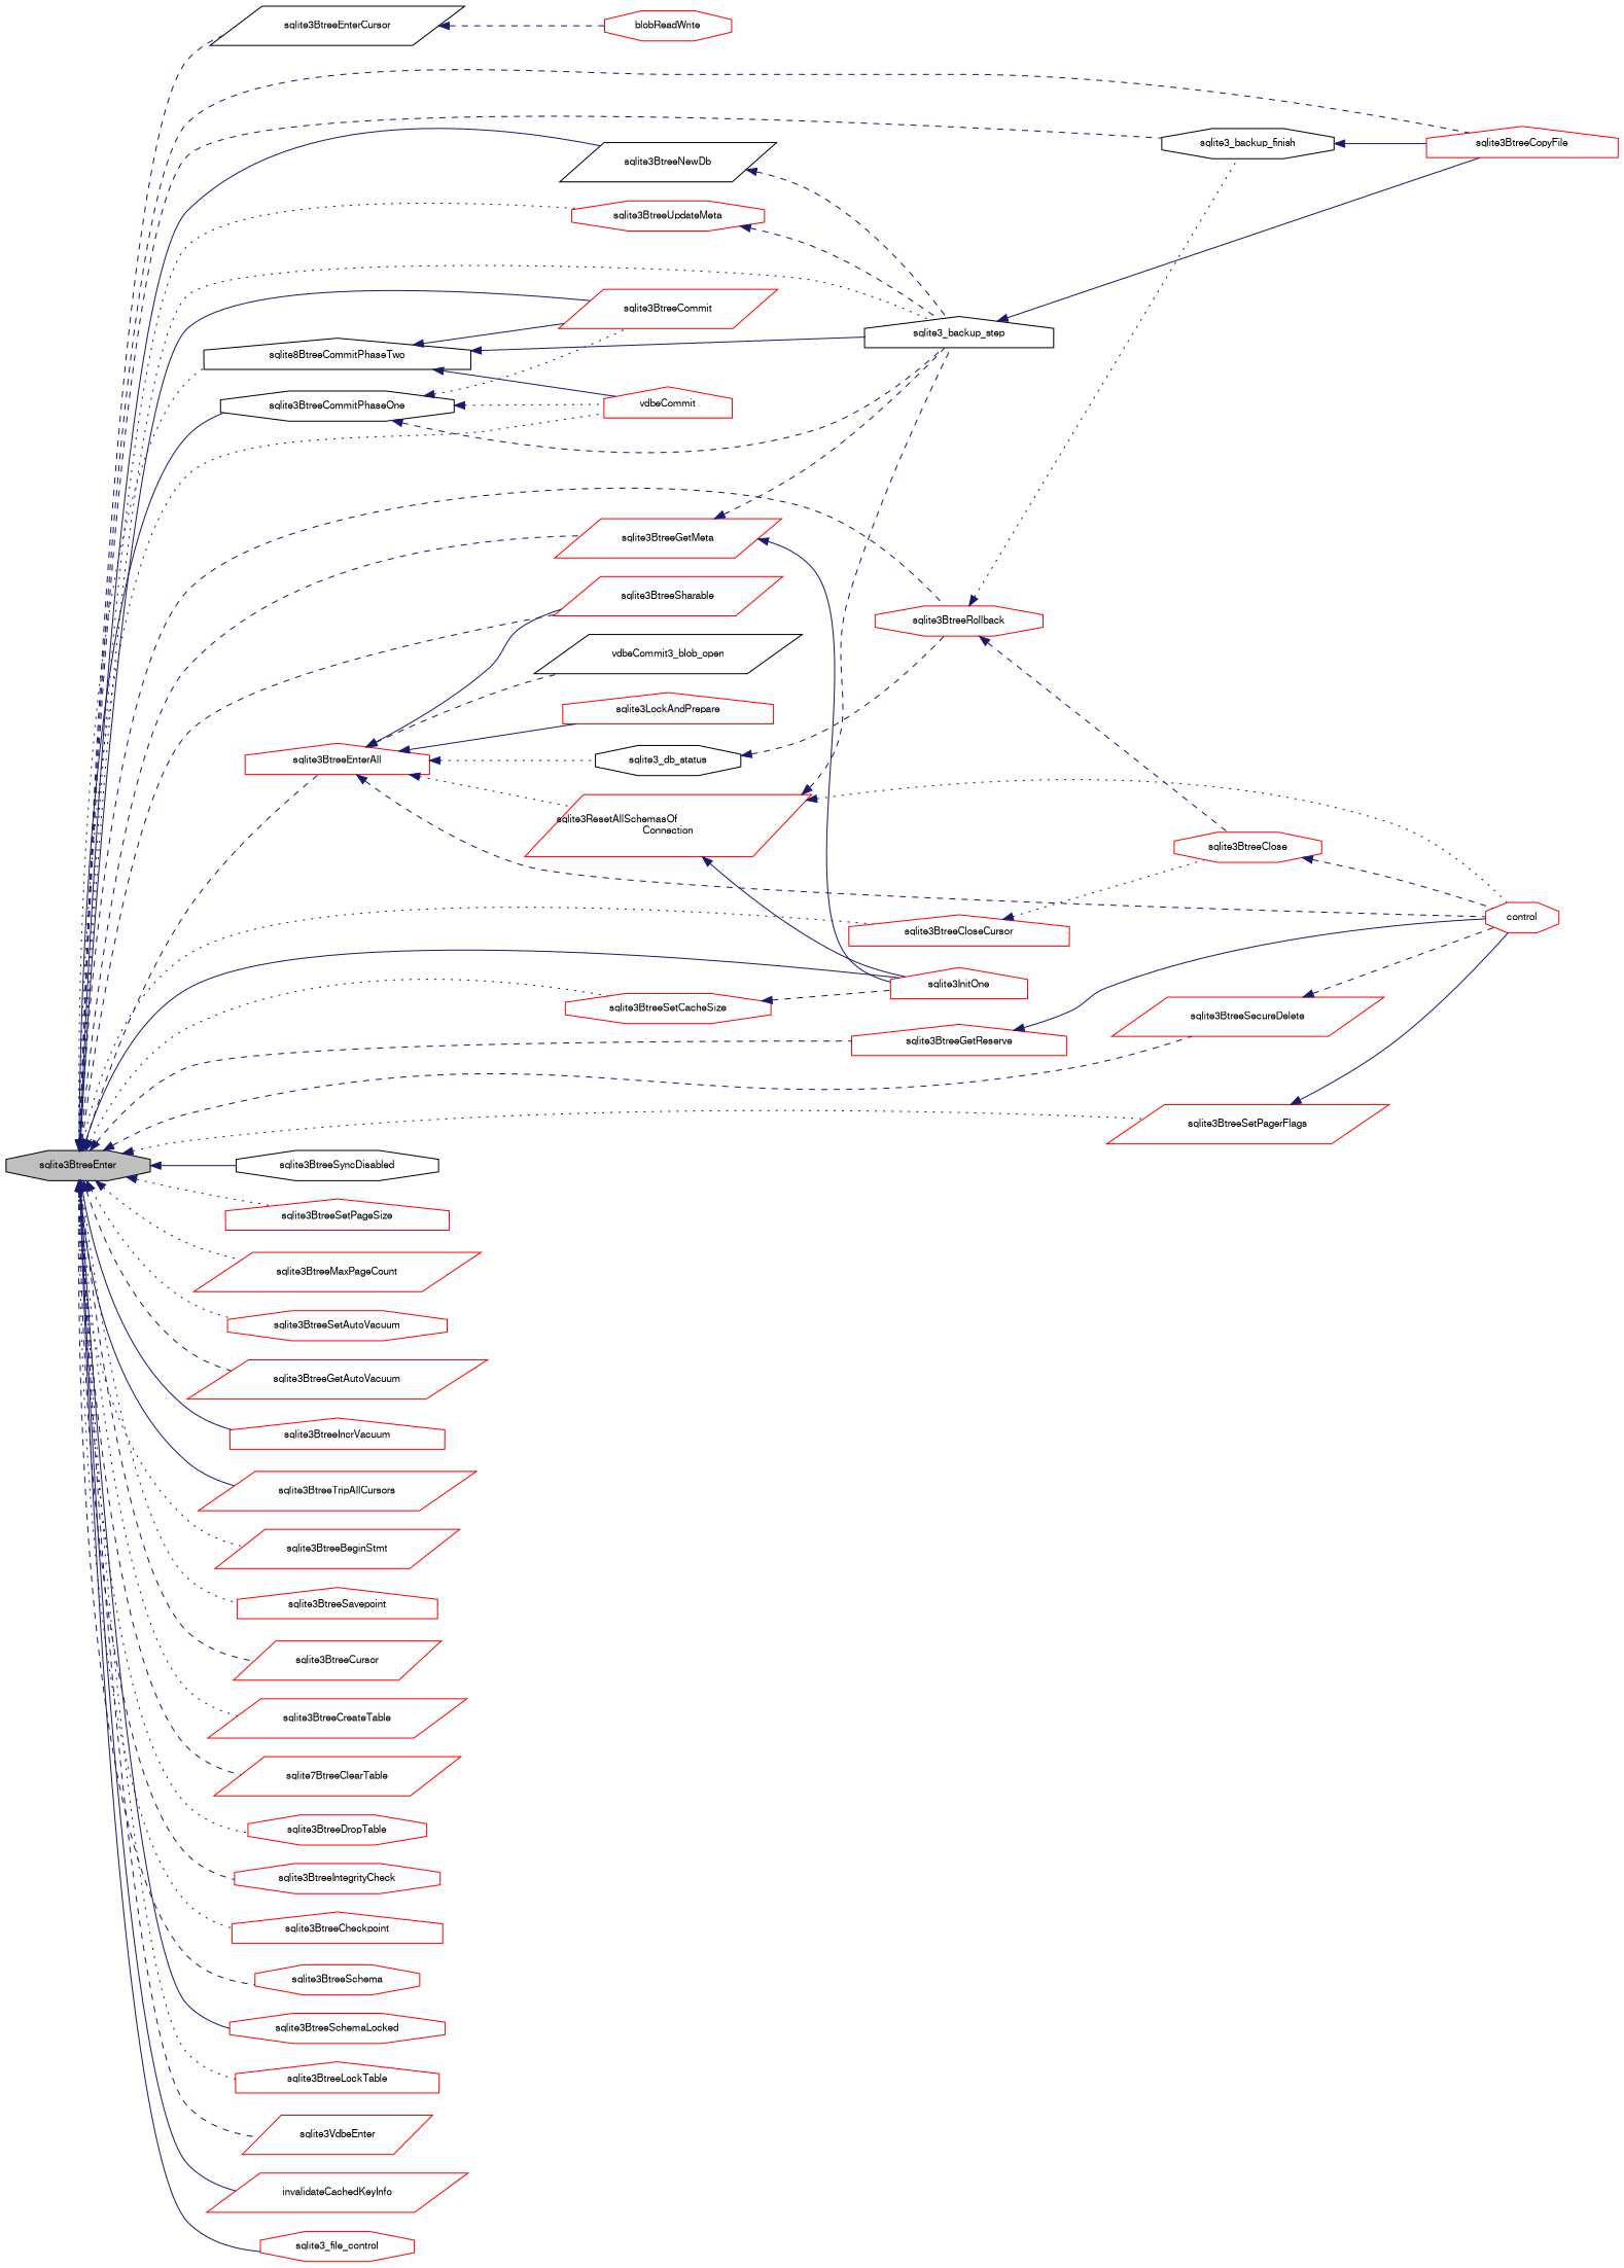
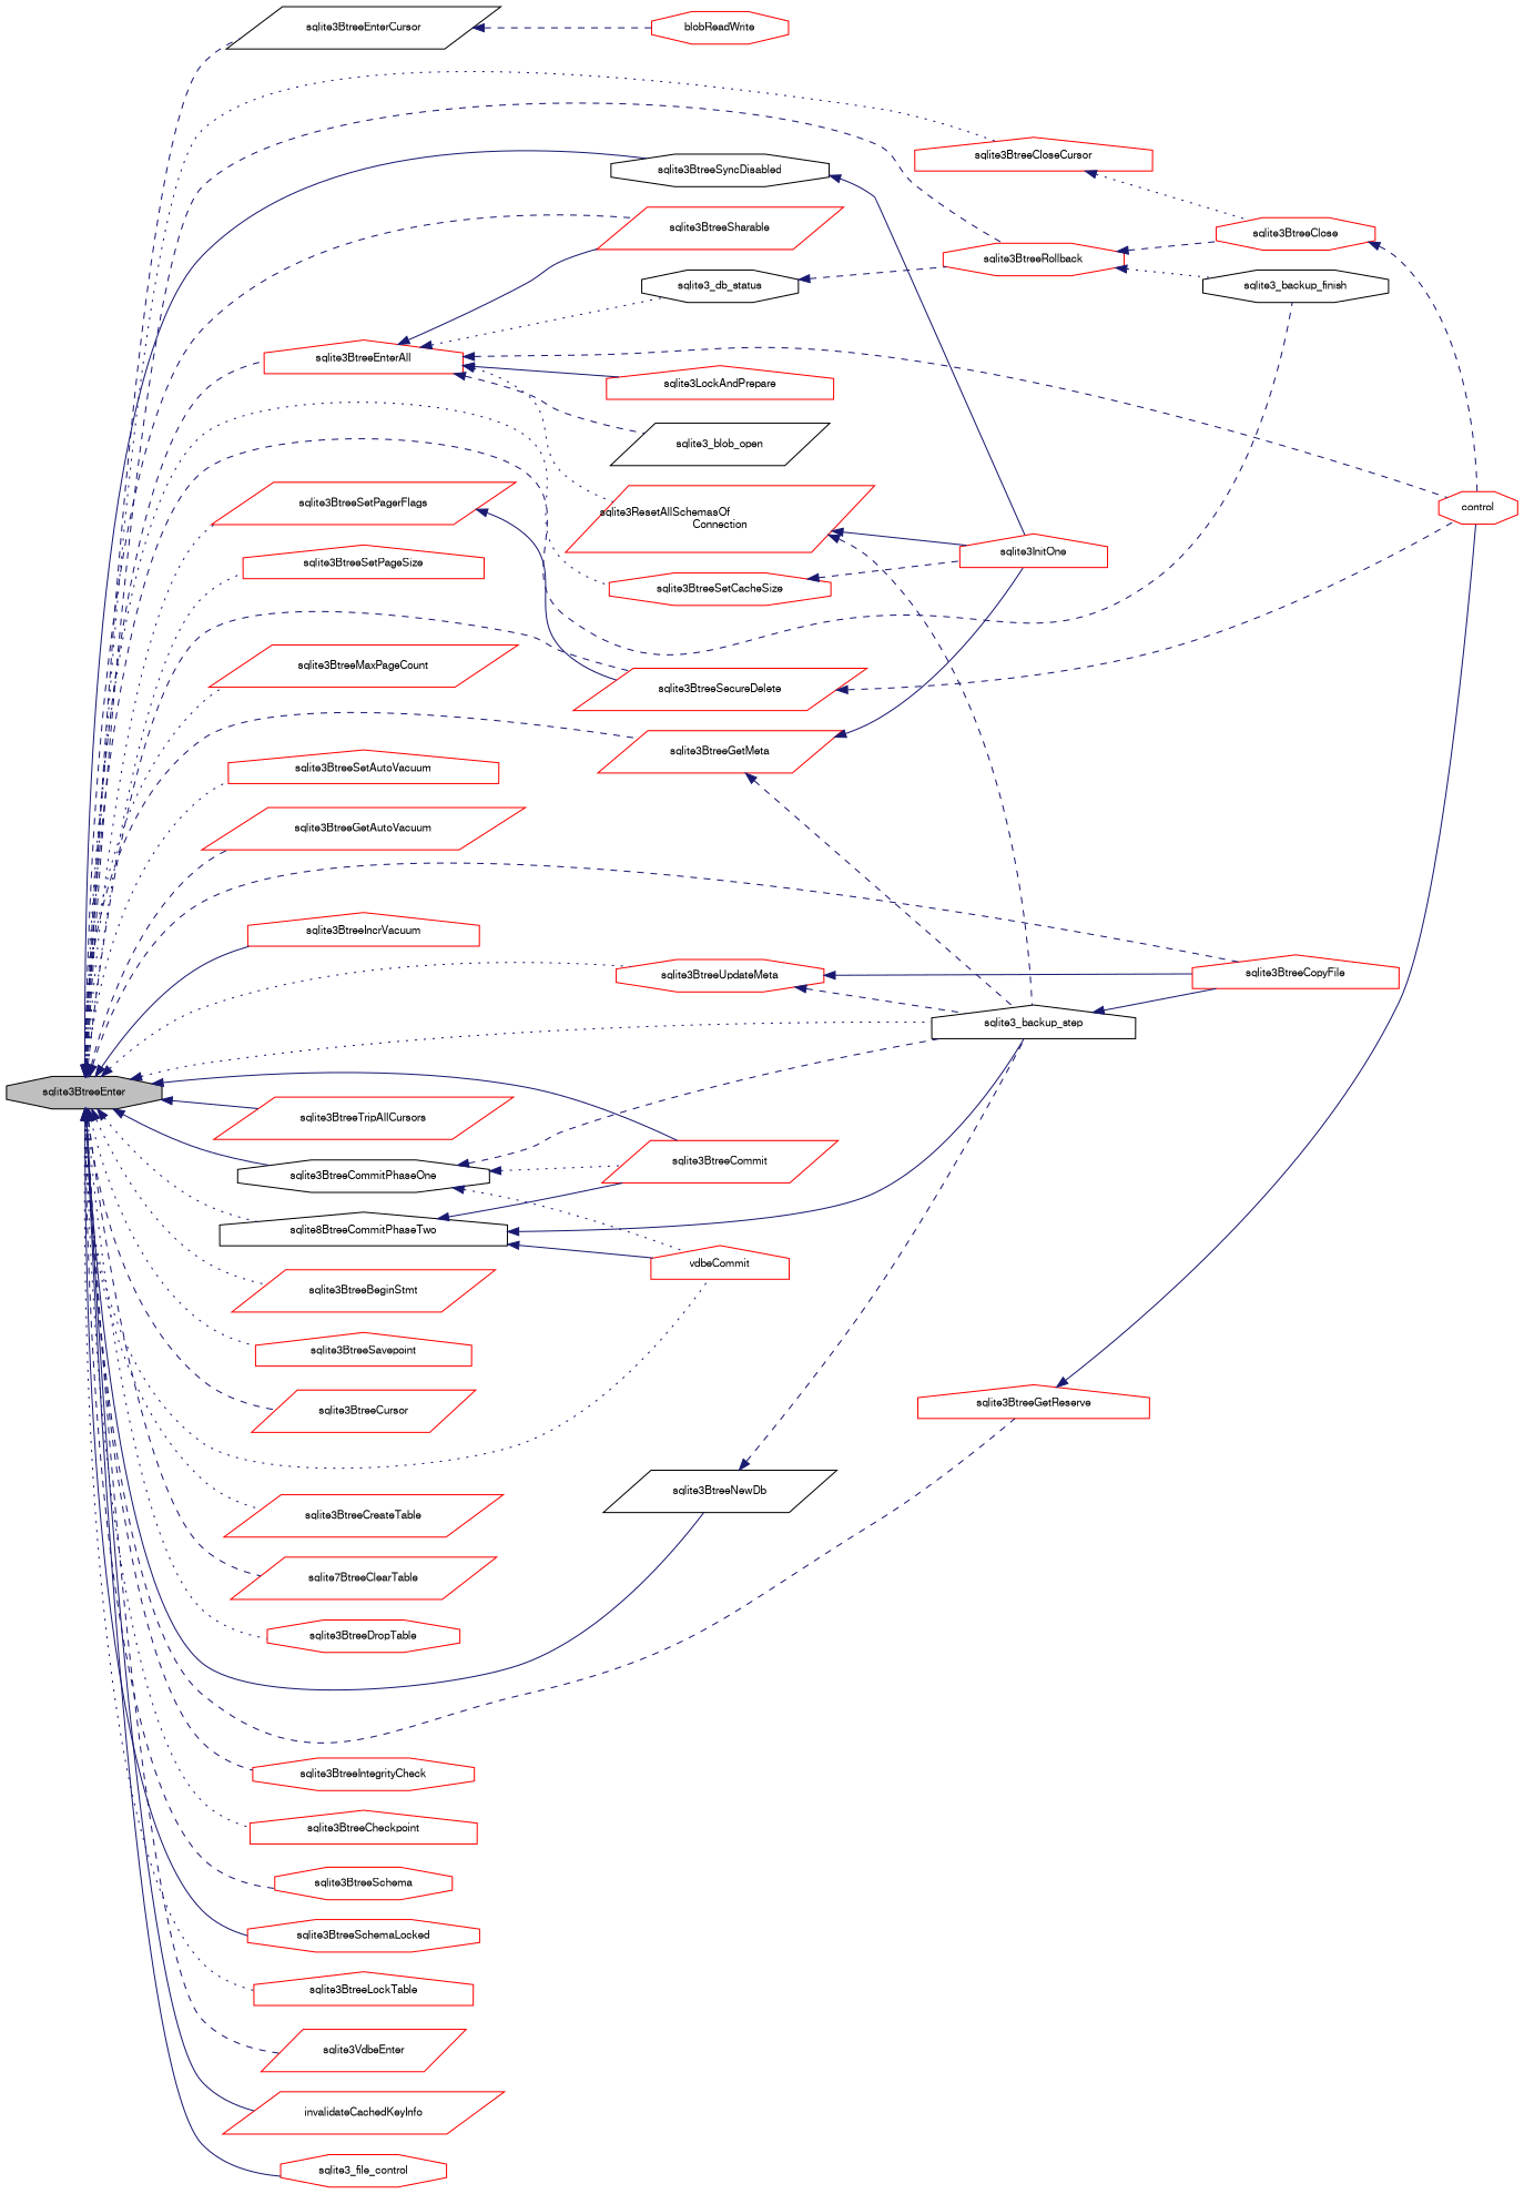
  digraph {
    rankdir=LR
    node [color=red fillcolor=white fontname=FreeSans fontsize=10 shape=parallelogram style=filled]
    edge [color=midnightblue dir=back fontname=FreeSans fontsize=10 labelfontname=FreeSans labelfontsize=10 style=dashed]
    n1 [color=black fillcolor=grey75 fontcolor=black height=0.2 label=sqlite3BtreeEnter shape=octagon width=0.4]
    n2 [color=black height=0.2 label=sqlite3BtreeEnterCursor width=0.4]
    n3 [height=0.2 label=sqlite3BtreeEnterAll shape=house width=0.4]
    n4 [height=0.2 label=sqlite3BtreeSharable width=0.4]
    n5 [color=black height=0.2 label=sqlite3_backup_step shape=house width=0.4]
    n6 [height=0.2 label=sqlite3BtreeCopyFile shape=house width=0.4]
    n7 [height=0.2 label=sqlite3InitOne shape=house width=0.4]
    n8 [height=0.2 label=sqlite3BtreeSetCacheSize shape=octagon width=0.4]
    n9 [height=0.2 label=sqlite3BtreeSetPagerFlags width=0.4]
    n10 [color=black height=0.2 label=sqlite3BtreeSyncDisabled shape=octagon width=0.4]
    n11 [height=0.2 label=vdbeCommit shape=house width=0.4]
    n12 [height=0.2 label=sqlite3BtreeSetPageSize shape=house width=0.4]
    n13 [height=0.2 label=sqlite3BtreeGetReserve shape=house width=0.4]
    n14 [height=0.2 label=sqlite3BtreeMaxPageCount width=0.4]
    n15 [height=0.2 label=sqlite3BtreeSecureDelete width=0.4]
-   n16 [height=0.2 label=sqlite3BtreeSetAutoVacuum shape=octagon width=0.4]
+   n16 [height=0.2 label=sqlite3BtreeSetAutoVacuum shape=house width=0.4]
    n17 [height=0.2 label=sqlite3BtreeGetAutoVacuum width=0.4]
    n18 [color=black height=0.2 label=sqlite3BtreeNewDb width=0.4]
    n19 [height=0.2 label=sqlite3BtreeIncrVacuum shape=house width=0.4]
    n20 [color=black height=0.2 label=sqlite3BtreeCommitPhaseOne shape=octagon width=0.4]
    n21 [height=0.2 label=sqlite3BtreeCommit width=0.4]
    n22 [color=black height=0.2 label=sqlite8BtreeCommitPhaseTwo shape=house width=0.4]
    n23 [height=0.2 label=sqlite3BtreeTripAllCursors width=0.4]
    n24 [height=0.2 label=sqlite3BtreeRollback shape=octagon width=0.4]
    n25 [color=black height=0.2 label=sqlite3_backup_finish shape=octagon width=0.4]
    n26 [height=0.2 label=sqlite3BtreeBeginStmt width=0.4]
    n27 [height=0.2 label=sqlite3BtreeSavepoint shape=house width=0.4]
    n28 [height=0.2 label=sqlite3BtreeCursor width=0.4]
    n29 [height=0.2 label=sqlite3BtreeCloseCursor shape=house width=0.4]
    n30 [height=0.2 label=sqlite3BtreeCreateTable width=0.4]
    n31 [height=0.2 label=sqlite7BtreeClearTable width=0.4]
    n32 [height=0.2 label=sqlite3BtreeDropTable shape=octagon width=0.4]
    n33 [height=0.2 label=sqlite3BtreeGetMeta width=0.4]
    n34 [height=0.2 label=sqlite3BtreeUpdateMeta shape=octagon width=0.4]
    n35 [height=0.2 label=sqlite3BtreeIntegrityCheck shape=octagon width=0.4]
    n36 [height=0.2 label=sqlite3BtreeCheckpoint shape=house width=0.4]
    n37 [height=0.2 label=sqlite3BtreeSchema shape=octagon width=0.4]
    n38 [height=0.2 label=sqlite3BtreeSchemaLocked shape=octagon width=0.4]
    n39 [height=0.2 label=sqlite3BtreeLockTable shape=house width=0.4]
    n40 [height=0.2 label=sqlite3VdbeEnter width=0.4]
    n41 [height=0.2 label=invalidateCachedKeyInfo width=0.4]
    n42 [height=0.2 label=sqlite3_file_control shape=octagon width=0.4]
    n43 [height=0.2 label=blobReadWrite shape=octagon width=0.4]
    n44 [color=black height=0.2 label=sqlite3_db_status shape=octagon width=0.4]
-   n45 [color=black height=0.2 label=vdbeCommit3_blob_open width=0.4]
+   n45 [color=black height=0.2 label=sqlite3_blob_open width=0.4]
    n46 [height=0.2 label=control shape=octagon width=0.4]
    n47 [height=0.2 label="sqlite3ResetAllSchemasOf\lConnection" width=0.4]
    n48 [height=0.2 label=sqlite3LockAndPrepare shape=house width=0.4]
    n49 [height=0.2 label=sqlite3BtreeClose shape=octagon width=0.4]
    n1 -> n2
    n1 -> n3
    n1 -> n4
    n1 -> n5 [style=dotted]
    n1 -> n6
-   n1 -> n7 [style=solid]
+   n10 -> n7 [style=solid]
    n1 -> n8 [style=dotted]
    n1 -> n9 [style=dotted]
    n1 -> n10 [style=solid]
    n1 -> n11 [style=dotted]
    n1 -> n12 [style=dotted]
    n1 -> n13
    n1 -> n14 [style=dotted]
    n1 -> n15
    n1 -> n16 [style=dotted]
    n1 -> n17
    n1 -> n18 [style=solid]
    n1 -> n19 [style=solid]
    n1 -> n20 [style=solid]
    n1 -> n21 [style=solid]
    n1 -> n22 [style=dotted]
    n1 -> n23 [style=solid]
    n1 -> n24
    n1 -> n25
    n1 -> n26 [style=dotted]
    n1 -> n27 [style=dotted]
    n1 -> n28
    n1 -> n29 [style=dotted]
    n1 -> n30 [style=dotted]
    n1 -> n31
    n1 -> n32 [style=dotted]
    n1 -> n33
    n1 -> n34 [style=dotted]
    n1 -> n35
    n1 -> n36 [style=dotted]
    n1 -> n37
    n1 -> n38 [style=solid]
    n1 -> n39 [style=dotted]
    n1 -> n40
    n1 -> n41 [style=solid]
    n1 -> n42 [style=solid]
    n2 -> n43
    n3 -> n4 [style=solid]
    n3 -> n44 [style=dotted]
    n3 -> n45
    n3 -> n46
    n3 -> n47 [style=dotted]
    n3 -> n48 [style=solid]
    n5 -> n6 [style=solid]
    n8 -> n7
-   n9 -> n46 [style=solid]
+   n9 -> n15 [style=solid]
    n13 -> n46 [style=solid]
    n15 -> n46
    n18 -> n5
    n20 -> n5
    n20 -> n11 [style=dotted]
    n20 -> n21 [style=dotted]
    n22 -> n5 [style=solid]
    n22 -> n11 [style=solid]
    n22 -> n21 [style=solid]
    n24 -> n25 [style=dotted]
    n24 -> n49
-   n25 -> n6 [style=solid]
+   n34 -> n6 [style=solid]
    n29 -> n49 [style=dotted]
    n33 -> n5
    n33 -> n7 [style=solid]
    n34 -> n5
    n44 -> n24
    n47 -> n5
    n47 -> n7 [style=solid]
-   n47 -> n46 [style=dotted]
    n49 -> n46
  }
